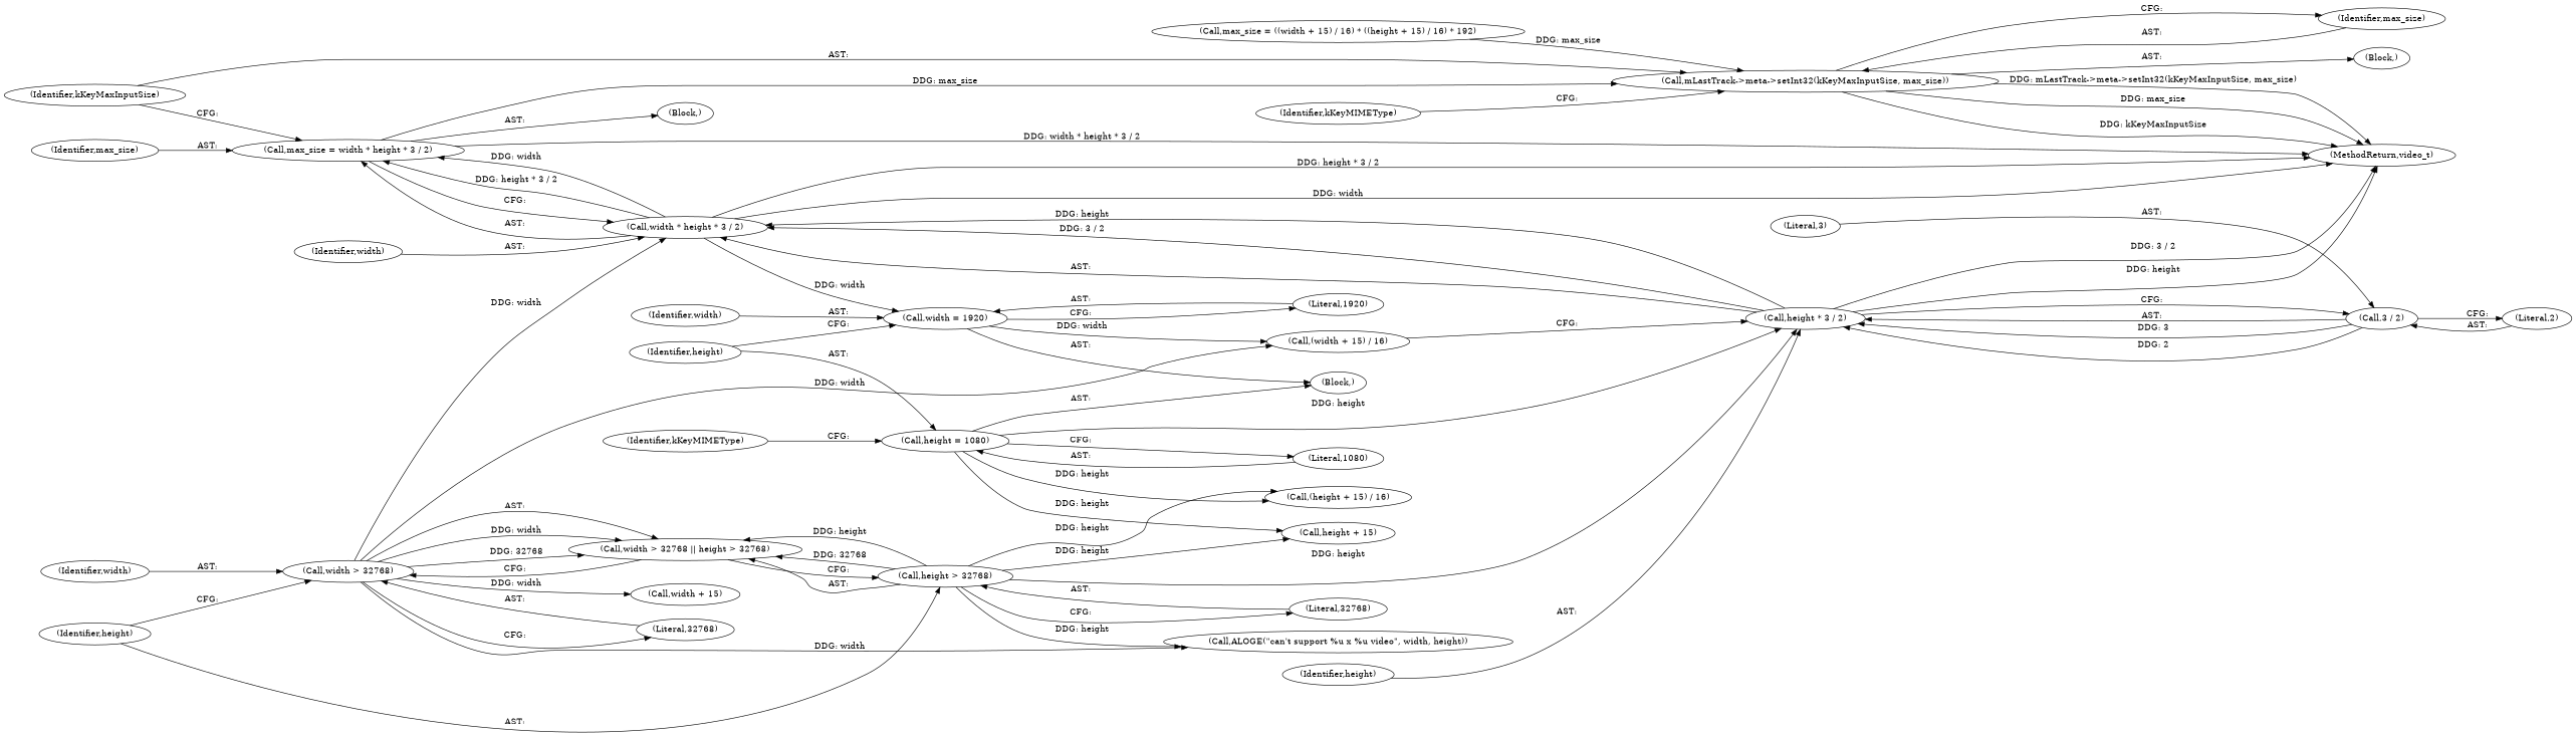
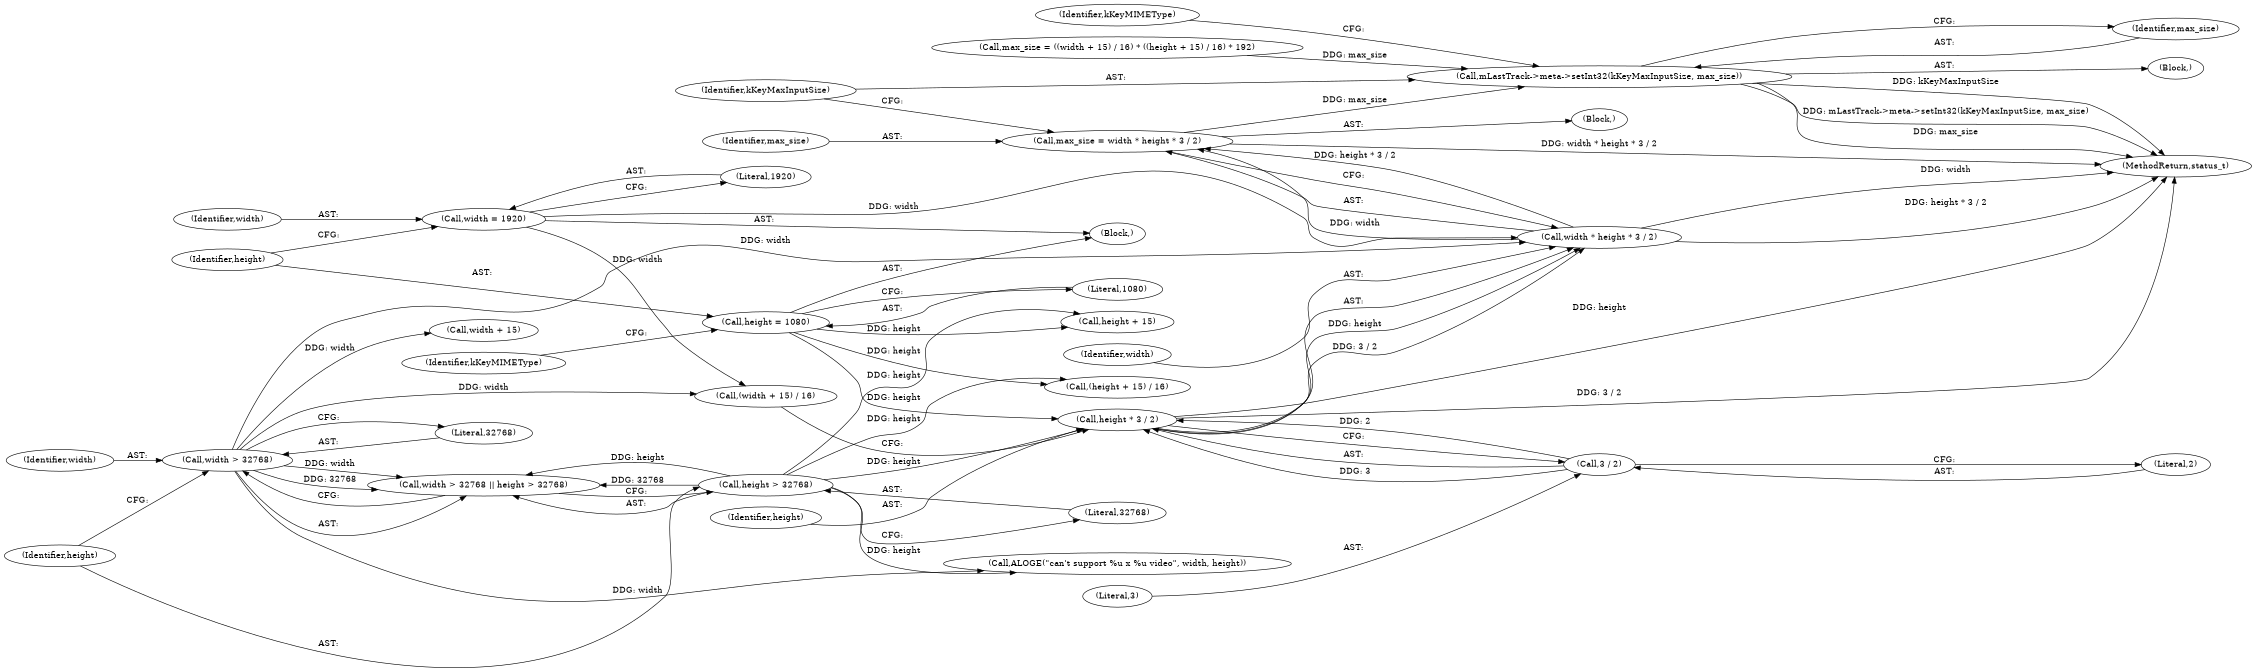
  digraph {
    rankdir=LR
    n1 [label="(Call,max_size = width * height * 3 / 2)"]
    n2 [label="(Call,width * height * 3 / 2)"]
    n3 [label="(Call,mLastTrack->meta->setInt32(kKeyMaxInputSize, max_size))"]
-   n4 [label="(MethodReturn,video_t)"]
+   n4 [label="(MethodReturn,status_t)"]
    n5 [label="(Block,)"]
    n6 [label="(Identifier,max_size)"]
    n7 [label="(Block,)"]
    n8 [label="(Call,height * 3 / 2)"]
    n9 [label="(Call,3 / 2)"]
    n10 [label="(Call,width > 32768)"]
    n11 [label="(Call,(width + 15) / 16)"]
    n12 [label="(Call,width > 32768 || height > 32768)"]
    n13 [label="(Call,width + 15)"]
    n14 [label="(Literal,32768)"]
    n15 [label="(Call,ALOGE(\"can't support %u x %u video\", width, height))"]
    n16 [label="(Call,height > 32768)"]
    n17 [label="(Call,width = 1920)"]
    n18 [label="(Literal,1920)"]
    n19 [label="(Block,)"]
    n20 [label="(Literal,2)"]
    n21 [label="(Literal,32768)"]
    n22 [label="(Call,height + 15)"]
    n23 [label="(Call,(height + 15) / 16)"]
    n24 [label="(Call,height = 1080)"]
    n25 [label="(Literal,1080)"]
    n26 [label="(Identifier,kKeyMIMEType)"]
    n27 [label="(Identifier,width)"]
    n28 [label="(Identifier,kKeyMaxInputSize)"]
    n29 [label="(Identifier,width)"]
    n30 [label="(Identifier,height)"]
    n31 [label="(Literal,3)"]
    n32 [label="(Identifier,height)"]
    n33 [label="(Identifier,kKeyMIMEType)"]
    n34 [label="(Identifier,width)"]
    n35 [label="(Call,max_size = ((width + 15) / 16) * ((height + 15) / 16) * 192)"]
    n36 [label="(Identifier,height)"]
    n37 [label="(Identifier,max_size)"]
    n1 -> n2 [label="CFG: "]
    n1 -> n3 [label="DDG: max_size"]
    n1 -> n4 [label="DDG: width * height * 3 / 2"]
    n1 -> n5 [label="AST: "]
    n2 -> n1 [label="AST: "]
    n2 -> n1 [label="DDG: width"]
    n2 -> n1 [label="DDG: height * 3 / 2"]
    n2 -> n4 [label="DDG: height * 3 / 2"]
    n2 -> n4 [label="DDG: width"]
    n3 -> n4 [label="DDG: max_size"]
    n3 -> n4 [label="DDG: kKeyMaxInputSize"]
    n3 -> n4 [label="DDG: mLastTrack->meta->setInt32(kKeyMaxInputSize, max_size)"]
    n3 -> n6 [label="CFG: "]
    n3 -> n7 [label="AST: "]
    n6 -> n3 [label="AST: "]
    n8 -> n2 [label="AST: "]
    n8 -> n2 [label="DDG: height"]
    n8 -> n2 [label="DDG: 3 / 2"]
    n8 -> n4 [label="DDG: 3 / 2"]
    n8 -> n4 [label="DDG: height"]
    n8 -> n9 [label="CFG: "]
    n9 -> n8 [label="AST: "]
    n9 -> n8 [label="DDG: 3"]
    n9 -> n8 [label="DDG: 2"]
    n9 -> n20 [label="CFG: "]
    n10 -> n2 [label="DDG: width"]
    n10 -> n11 [label="DDG: width"]
    n10 -> n12 [label="AST: "]
    n10 -> n12 [label="DDG: width"]
    n10 -> n12 [label="DDG: 32768"]
    n10 -> n13 [label="DDG: width"]
    n10 -> n14 [label="CFG: "]
    n10 -> n15 [label="DDG: width"]
    n11 -> n8 [label="CFG: "]
    n12 -> n10 [label="CFG: "]
    n12 -> n16 [label="CFG: "]
    n14 -> n10 [label="AST: "]
    n16 -> n8 [label="DDG: height"]
    n16 -> n12 [label="AST: "]
    n16 -> n12 [label="DDG: height"]
    n16 -> n12 [label="DDG: 32768"]
    n16 -> n15 [label="DDG: height"]
    n16 -> n21 [label="CFG: "]
    n16 -> n22 [label="DDG: height"]
    n16 -> n23 [label="DDG: height"]
-   n2 -> n17 [label="DDG: width"]
+   n17 -> n2 [label="DDG: width"]
    n17 -> n11 [label="DDG: width"]
    n17 -> n18 [label="CFG: "]
    n17 -> n19 [label="AST: "]
    n18 -> n17 [label="AST: "]
    n20 -> n9 [label="AST: "]
    n21 -> n16 [label="AST: "]
    n24 -> n8 [label="DDG: height"]
    n24 -> n19 [label="AST: "]
    n24 -> n22 [label="DDG: height"]
    n24 -> n23 [label="DDG: height"]
    n24 -> n25 [label="CFG: "]
    n25 -> n24 [label="AST: "]
    n26 -> n3 [label="CFG: "]
    n27 -> n2 [label="AST: "]
    n28 -> n1 [label="CFG: "]
    n28 -> n3 [label="AST: "]
    n29 -> n10 [label="AST: "]
    n30 -> n17 [label="CFG: "]
    n30 -> n24 [label="AST: "]
    n31 -> n9 [label="AST: "]
    n32 -> n8 [label="AST: "]
    n33 -> n24 [label="CFG: "]
    n34 -> n17 [label="AST: "]
    n35 -> n3 [label="DDG: max_size"]
    n36 -> n10 [label="CFG: "]
    n36 -> n16 [label="AST: "]
    n37 -> n1 [label="AST: "]
  }
